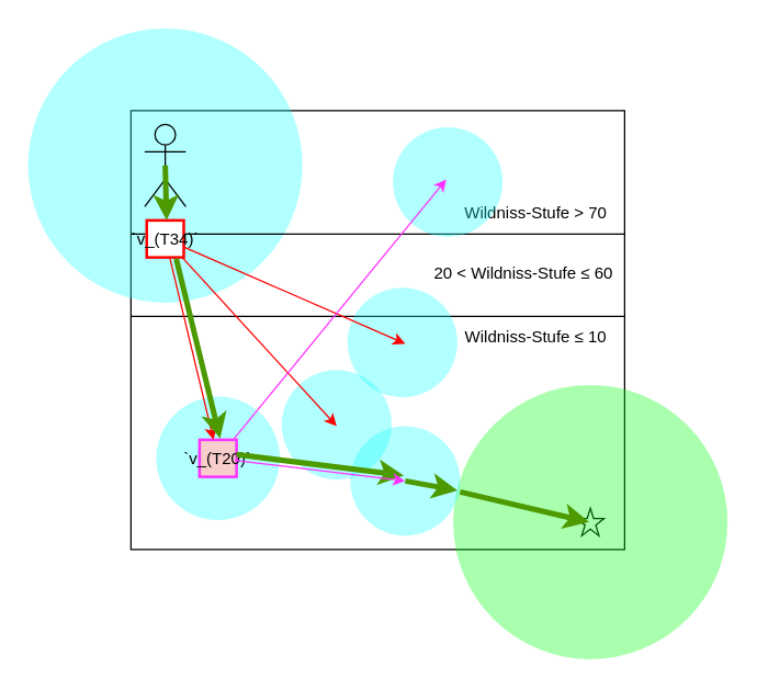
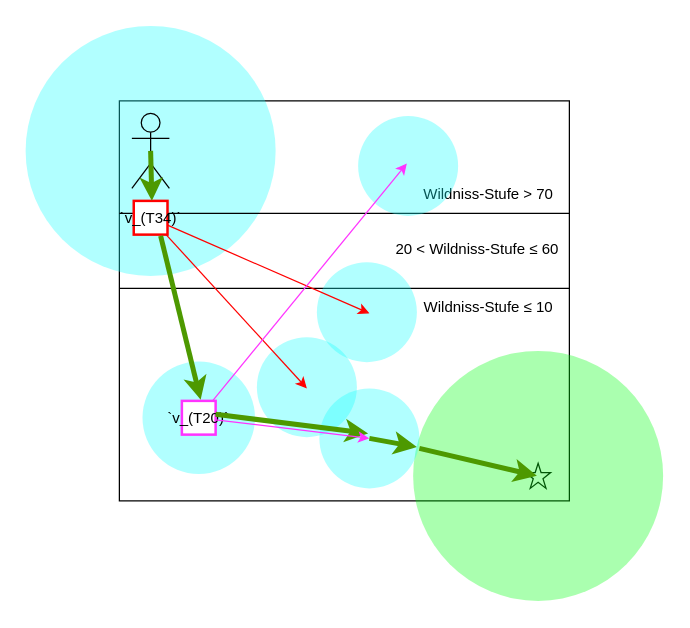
  <mxCell id="0" />
  <mxCell id="1" parent="0" />
  <mxCell id="2" value="" style="rounded=0;whiteSpace=wrap;html=1;movable=0;resizable=0;rotatable=0;deletable=0;editable=0;connectable=0;" parent="1" vertex="1"><mxGeometry x="95" y="80" width="360" height="320" as="geometry" /></mxCell>
  <mxCell id="3" value="" style="ellipse;whiteSpace=wrap;html=1;fillColor=#17FFFF55;strokeColor=none;" parent="1" vertex="1"><mxGeometry x="113.5" y="288.5" width="90" height="90" as="geometry" /></mxCell>
  <mxCell id="4" value="" style="ellipse;whiteSpace=wrap;html=1;fillColor=#17FFFF55;strokeColor=none;" parent="1" vertex="1"><mxGeometry x="20" y="20" width="200" height="200" as="geometry" /></mxCell>
  <mxCell id="5" value="" style="verticalLabelPosition=bottom;verticalAlign=top;html=1;shape=mxgraph.basic.star" parent="1" vertex="1"><mxGeometry x="420" y="370" width="20" height="20" as="geometry" /></mxCell>
  <mxCell id="6" value="" style="endArrow=none;html=1;rounded=0;" parent="1" edge="1"><mxGeometry width="50" height="50" relative="1" as="geometry"><mxPoint x="95" y="170" as="sourcePoint" /><mxPoint x="455" y="170" as="targetPoint" /></mxGeometry></mxCell>
  <mxCell id="7" value="" style="endArrow=none;html=1;rounded=0;" parent="1" edge="1"><mxGeometry width="50" height="50" relative="1" as="geometry"><mxPoint x="95" y="230" as="sourcePoint" /><mxPoint x="455" y="230" as="targetPoint" /></mxGeometry></mxCell>
  <mxCell id="8" value="Wildniss-Stufe &amp;gt; 70" style="text;html=1;align=center;verticalAlign=middle;resizable=0;points=[];autosize=1;strokeColor=none;fillColor=none;" parent="1" vertex="1"><mxGeometry x="325" y="140" width="130" height="30" as="geometry" /></mxCell>
  <mxCell id="9" value="Wildniss-Stufe&amp;nbsp;≤ 10" style="text;html=1;align=center;verticalAlign=middle;resizable=0;points=[];autosize=1;strokeColor=none;fillColor=none;" parent="1" vertex="1"><mxGeometry x="325" y="230" width="130" height="30" as="geometry" /></mxCell>
  <mxCell id="10" value="20 &amp;lt; Wildniss-Stufe&amp;nbsp;≤ 60" style="text;html=1;align=center;verticalAlign=middle;resizable=0;points=[];autosize=1;strokeColor=none;fillColor=none;" parent="1" vertex="1"><mxGeometry x="306" y="184" width="150" height="30" as="geometry" /></mxCell>
  <mxCell id="11" value="`v_(T34)`" style="rounded=0;whiteSpace=wrap;html=1;strokeColor=#FF0000;strokeWidth=2;" parent="1" vertex="1"><mxGeometry x="106.5" y="160" width="27" height="27" as="geometry" /></mxCell>
- <mxCell id="12" value="`v_(T20)`" style="rounded=0;whiteSpace=wrap;html=1;strokeColor=#FF33FF;strokeWidth=2;fillColor=#f8cecc;" parent="1" vertex="1"><mxGeometry x="145" y="320" width="27" height="27" as="geometry" /></mxCell>
- <mxCell id="13" style="edgeStyle=none;rounded=0;orthogonalLoop=1;jettySize=auto;html=1;strokeColor=#FF0000;" parent="1" source="11" target="12" edge="1"><mxGeometry relative="1" as="geometry"><mxPoint x="155" y="340" as="targetPoint" /></mxGeometry></mxCell>
+ <mxCell id="12" value="`v_(T20)`" style="rounded=0;whiteSpace=wrap;html=1;strokeColor=#FF33FF;strokeWidth=2;" parent="1" vertex="1"><mxGeometry x="145" y="320" width="27" height="27" as="geometry" /></mxCell>
  <mxCell id="14" value="" style="ellipse;whiteSpace=wrap;html=1;fillColor=#00FF1155;strokeColor=none;" parent="1" vertex="1"><mxGeometry x="330" y="280" width="200" height="200" as="geometry" /></mxCell>
  <mxCell id="15" value="" style="ellipse;whiteSpace=wrap;html=1;fillColor=#17FFFF55;strokeColor=none;" parent="1" vertex="1"><mxGeometry x="255" y="310" width="80" height="80" as="geometry" /></mxCell>
  <mxCell id="16" value="" style="shape=umlActor;verticalLabelPosition=bottom;verticalAlign=top;html=1;outlineConnect=0;fillColor=none;" parent="1" vertex="1"><mxGeometry x="105" y="90" width="30" height="60" as="geometry" /></mxCell>
  <mxCell id="17" value="" style="ellipse;whiteSpace=wrap;html=1;fillColor=#17FFFF55;strokeColor=none;" parent="1" vertex="1"><mxGeometry x="205" y="269" width="80" height="80" as="geometry" /></mxCell>
  <mxCell id="18" value="" style="ellipse;whiteSpace=wrap;html=1;fillColor=#17FFFF55;strokeColor=none;" parent="1" vertex="1"><mxGeometry x="253" y="209" width="80" height="80" as="geometry" /></mxCell>
  <mxCell id="19" value="" style="ellipse;whiteSpace=wrap;html=1;fillColor=#17FFFF55;strokeColor=none;" parent="1" vertex="1"><mxGeometry x="286" y="92" width="80" height="80" as="geometry" /></mxCell>
  <mxCell id="20" style="edgeStyle=none;rounded=0;orthogonalLoop=1;jettySize=auto;html=1;strokeColor=#4D9900;strokeWidth=4;" parent="1" edge="1"><mxGeometry relative="1" as="geometry"><mxPoint x="294" y="346" as="targetPoint" /><mxPoint x="172" y="330.781" as="sourcePoint" /></mxGeometry></mxCell>
  <mxCell id="21" style="edgeStyle=none;rounded=0;orthogonalLoop=1;jettySize=auto;html=1;strokeColor=#4D9900;strokeWidth=4;" parent="1" edge="1"><mxGeometry relative="1" as="geometry"><mxPoint x="160" y="319" as="targetPoint" /><mxPoint x="128" y="188" as="sourcePoint" /></mxGeometry></mxCell>
  <mxCell id="22" style="edgeStyle=none;rounded=0;orthogonalLoop=1;jettySize=auto;html=1;strokeColor=#4D9900;strokeWidth=4;" parent="1" edge="1"><mxGeometry relative="1" as="geometry"><mxPoint x="121" y="160" as="targetPoint" /><mxPoint x="120" y="120" as="sourcePoint" /></mxGeometry></mxCell>
  <mxCell id="23" style="edgeStyle=none;rounded=0;orthogonalLoop=1;jettySize=auto;html=1;strokeColor=#4D9900;strokeWidth=4;" parent="1" edge="1"><mxGeometry relative="1" as="geometry"><mxPoint x="333" y="357" as="targetPoint" /><mxPoint x="295" y="350.001" as="sourcePoint" /></mxGeometry></mxCell>
  <mxCell id="24" style="edgeStyle=none;rounded=0;orthogonalLoop=1;jettySize=auto;html=1;strokeColor=#4D9900;strokeWidth=4;" parent="1" edge="1"><mxGeometry relative="1" as="geometry"><mxPoint x="429" y="380" as="targetPoint" /><mxPoint x="335" y="358" as="sourcePoint" /></mxGeometry></mxCell>
  <mxCell id="25" style="rounded=0;orthogonalLoop=1;jettySize=auto;html=1;strokeColor=#FF0000;" parent="1" source="11" edge="1"><mxGeometry relative="1" as="geometry"><mxPoint x="295" y="250" as="targetPoint" /></mxGeometry></mxCell>
  <mxCell id="26" style="edgeStyle=none;rounded=0;orthogonalLoop=1;jettySize=auto;html=1;strokeColor=#FF0000;" parent="1" source="11" edge="1"><mxGeometry relative="1" as="geometry"><mxPoint x="245" y="310" as="targetPoint" /></mxGeometry></mxCell>
  <mxCell id="27" style="edgeStyle=none;rounded=0;orthogonalLoop=1;jettySize=auto;html=1;strokeColor=#FF33FF;" parent="1" source="12" edge="1"><mxGeometry relative="1" as="geometry"><mxPoint x="295" y="350" as="targetPoint" /></mxGeometry></mxCell>
  <mxCell id="28" value="" style="endArrow=classic;html=1;rounded=0;strokeColor=#FF33FF;" parent="1" source="12" edge="1"><mxGeometry width="50" height="50" relative="1" as="geometry"><mxPoint x="125" y="120" as="sourcePoint" /><mxPoint x="325" y="130" as="targetPoint" /></mxGeometry></mxCell>
